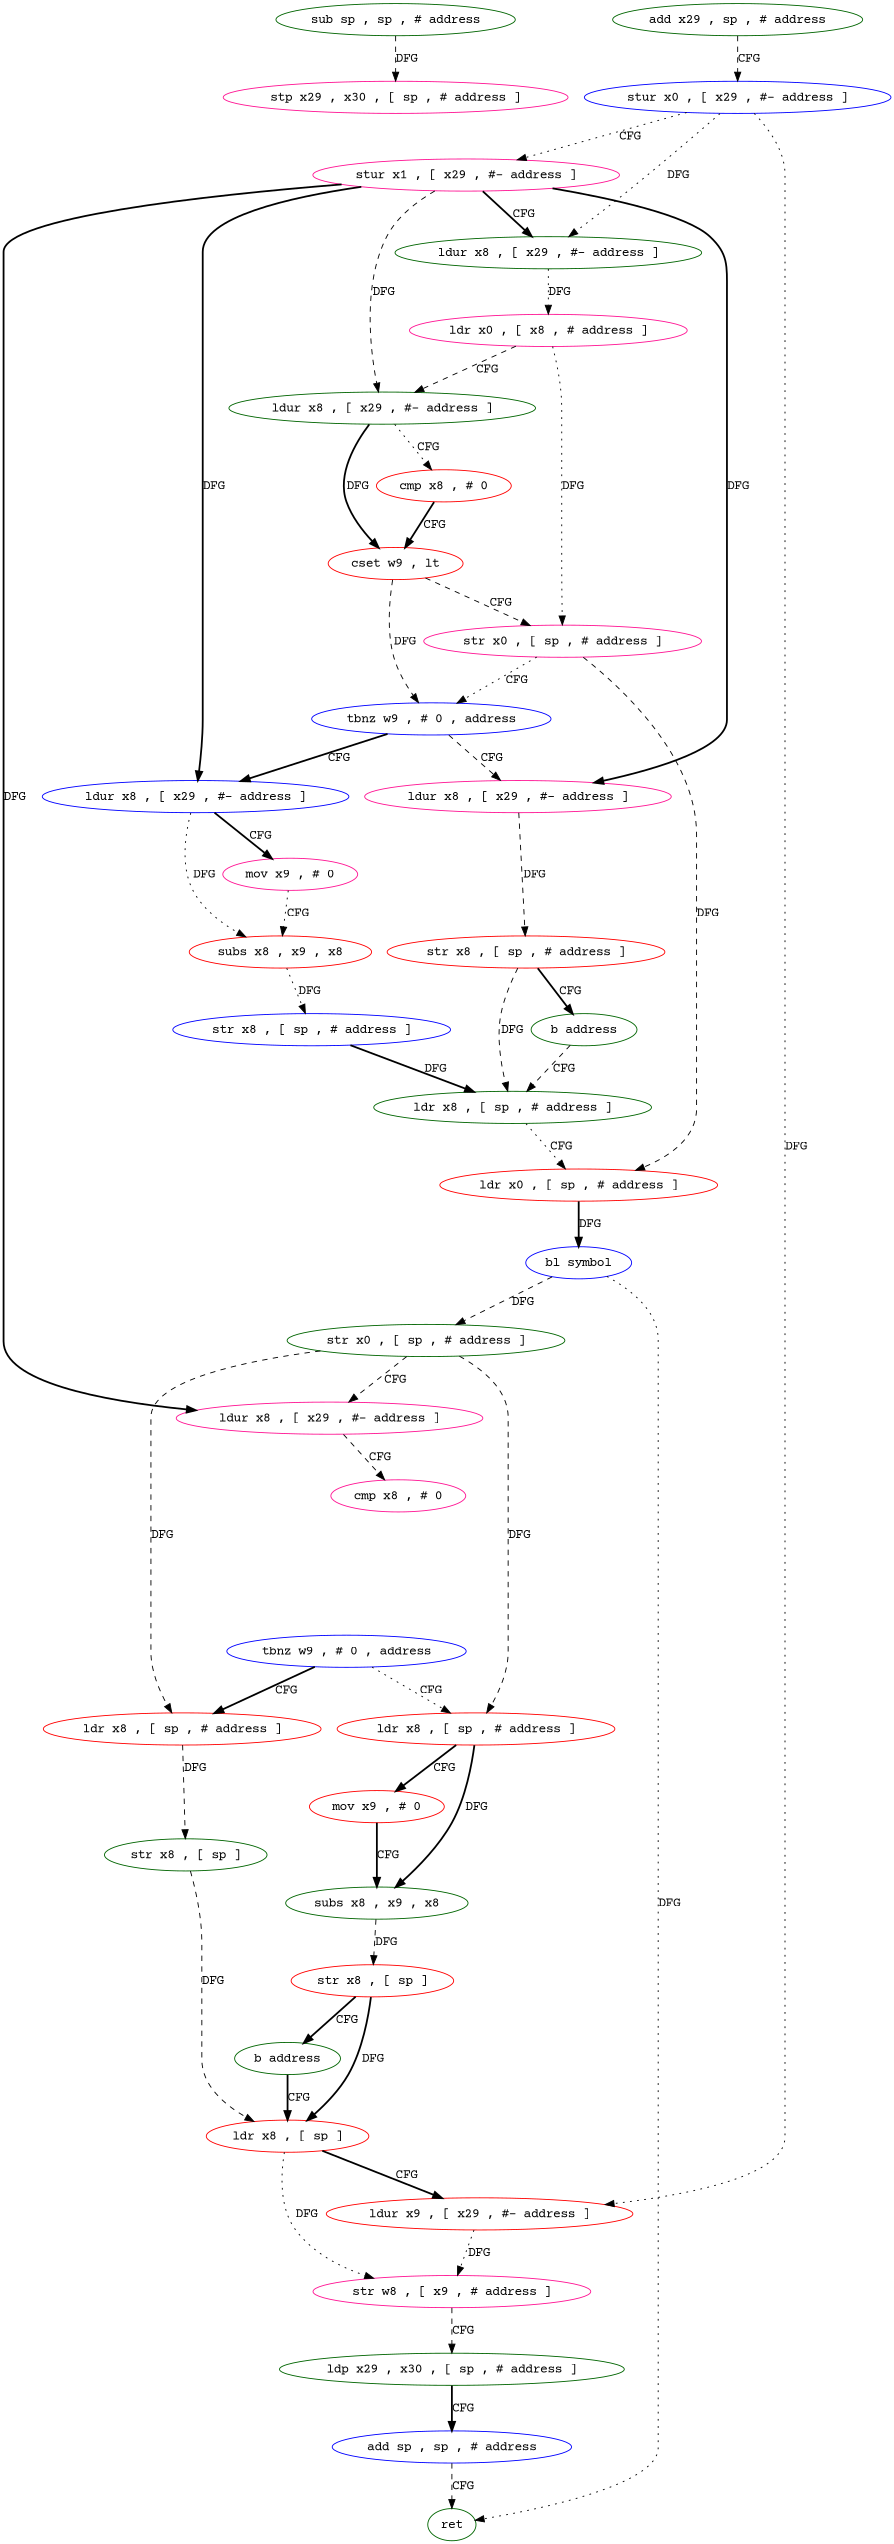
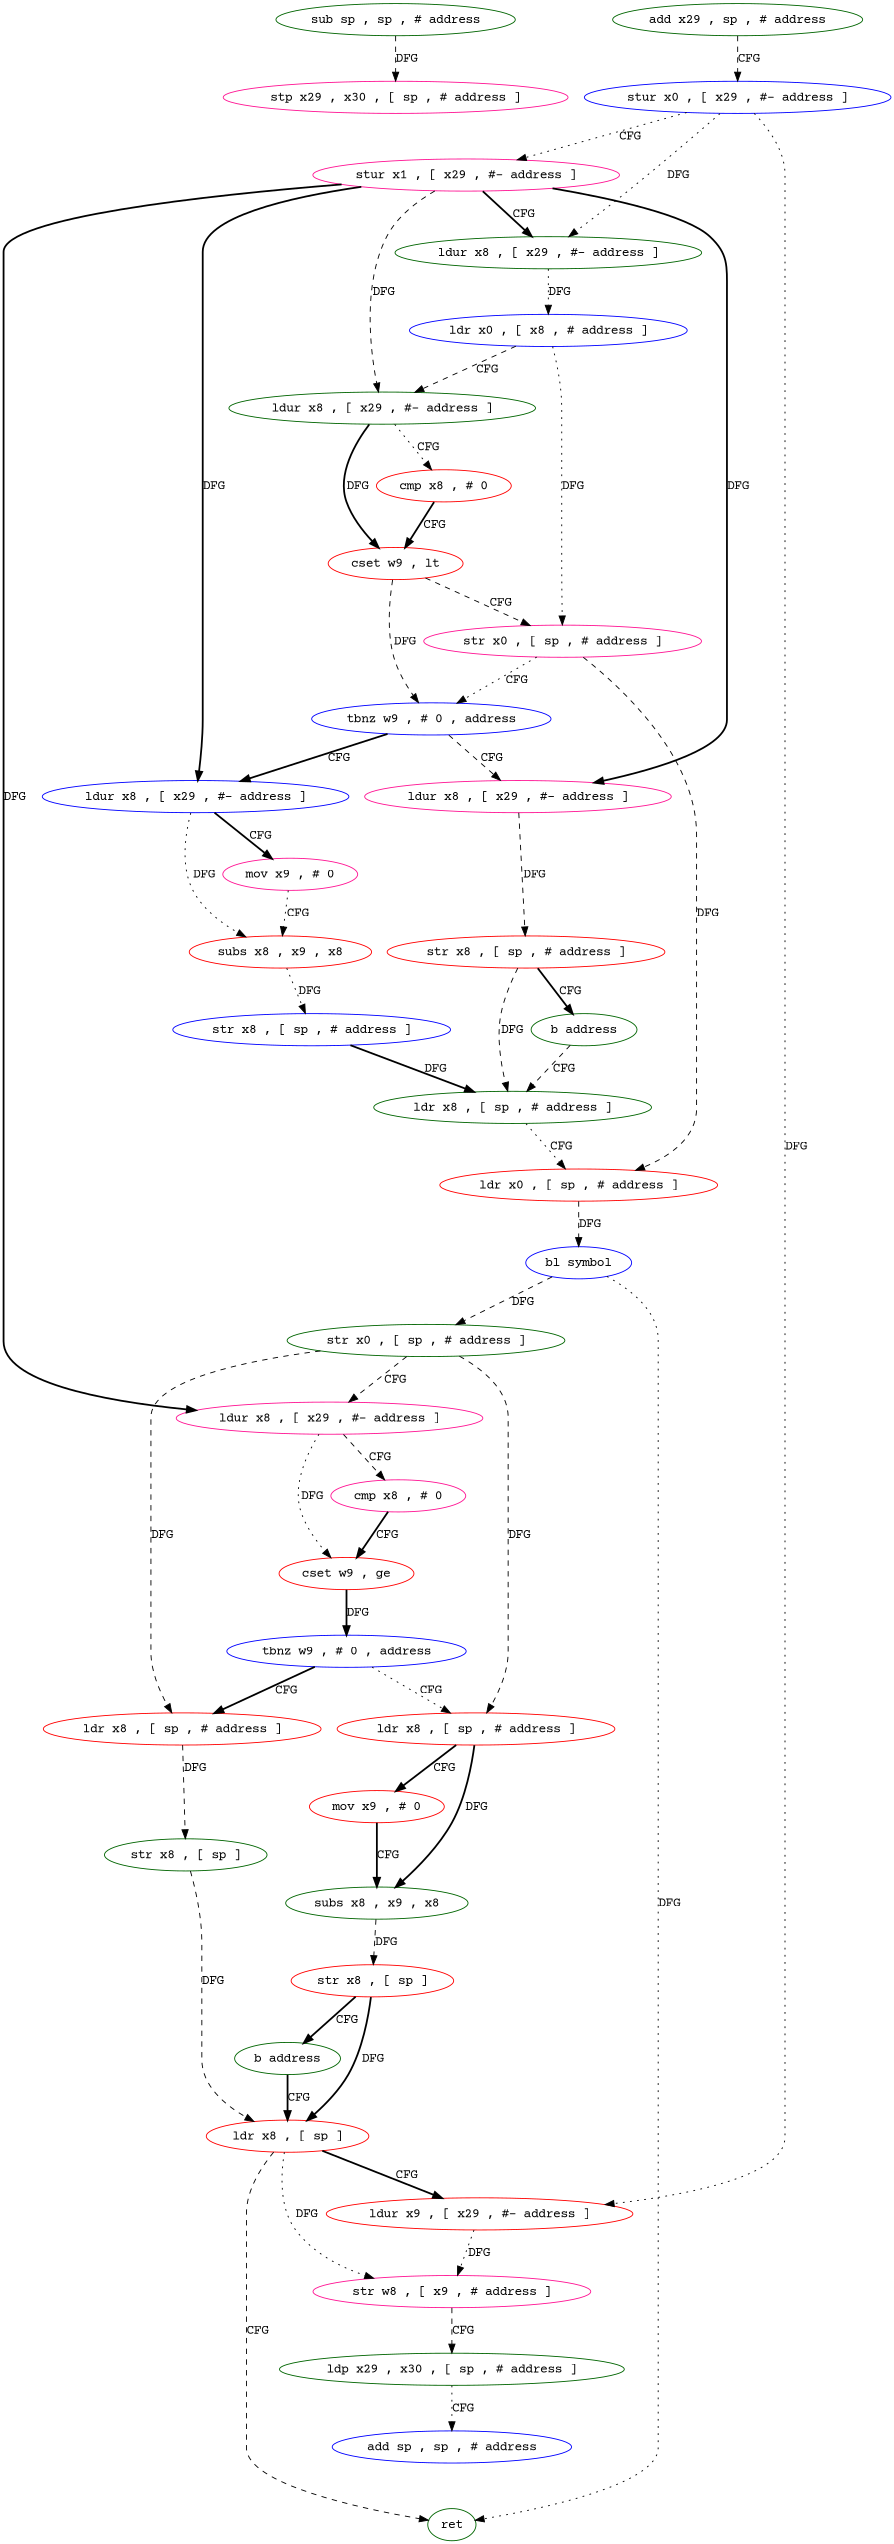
  digraph {
    fontname="Courier Prime"
    node [color=darkgreen fontname="Courier Prime"]
    edge [fontname="Courier Prime" style=dashed]
    n1 [label="sub sp , sp , # address"]
    n2 [color=deeppink label="stp x29 , x30 , [ sp , # address ]"]
    n3 [label="add x29 , sp , # address"]
    n4 [color=blue label="stur x0 , [ x29 , #- address ]"]
    n5 [color=deeppink label="stur x1 , [ x29 , #- address ]"]
    n6 [label="ldur x8 , [ x29 , #- address ]"]
    n7 [color=red label="ldur x9 , [ x29 , #- address ]"]
    n8 [label="ldur x8 , [ x29 , #- address ]"]
    n9 [color=blue label="ldur x8 , [ x29 , #- address ]"]
    n10 [color=deeppink label="ldur x8 , [ x29 , #- address ]"]
    n11 [color=deeppink label="ldur x8 , [ x29 , #- address ]"]
-   n12 [color=deeppink label="ldr x0 , [ x8 , # address ]"]
+   n12 [color=blue label="ldr x0 , [ x8 , # address ]"]
    n13 [color=deeppink label="str w8 , [ x9 , # address ]"]
    n14 [color=red label="cmp x8 , # 0"]
    n15 [color=red label="cset w9 , lt"]
    n16 [color=deeppink label="mov x9 , # 0"]
    n17 [color=red label="subs x8 , x9 , x8"]
    n18 [color=red label="str x8 , [ sp , # address ]"]
    n19 [color=deeppink label="cmp x8 , # 0"]
+   n20 [color=red label="cset w9 , ge"]
    n21 [color=deeppink label="str x0 , [ sp , # address ]"]
    n22 [color=blue label="tbnz w9 , # 0 , address"]
    n23 [color=red label="ldr x0 , [ sp , # address ]"]
    n24 [color=blue label="bl symbol"]
    n25 [color=blue label="str x8 , [ sp , # address ]"]
    n26 [label="ldr x8 , [ sp , # address ]"]
    n27 [label="b address"]
    n28 [color=red label="ldr x8 , [ sp , # address ]"]
    n29 [label="str x8 , [ sp ]"]
    n30 [color=red label="ldr x8 , [ sp ]"]
    n31 [label="ldp x29 , x30 , [ sp , # address ]"]
    n32 [color=red label="ldr x8 , [ sp , # address ]"]
    n33 [color=red label="mov x9 , # 0"]
    n34 [label="subs x8 , x9 , x8"]
    n35 [color=red label="str x8 , [ sp ]"]
    n36 [label="b address"]
    n37 [label="str x0 , [ sp , # address ]"]
    n38 [label=ret]
    n39 [color=blue label="tbnz w9 , # 0 , address"]
    n40 [color=blue label="add sp , sp , # address"]
    n1 -> n2 [label=DFG]
    n3 -> n4 [label=CFG]
    n4 -> n5 [label=CFG style=dotted]
    n4 -> n6 [label=DFG style=dotted]
    n4 -> n7 [label=DFG style=dotted]
    n5 -> n6 [label=CFG style=bold]
    n5 -> n8 [label=DFG]
    n5 -> n9 [label=DFG style=bold]
    n5 -> n10 [label=DFG style=bold]
    n5 -> n11 [label=DFG style=bold]
    n6 -> n12 [label=DFG style=dotted]
    n7 -> n13 [label=DFG style=dotted]
    n8 -> n14 [label=CFG style=dotted]
    n8 -> n15 [label=DFG style=bold]
    n9 -> n16 [label=CFG style=bold]
    n9 -> n17 [label=DFG style=dotted]
    n10 -> n18 [label=DFG]
    n11 -> n19 [label=CFG]
+   n11 -> n20 [label=DFG style=dotted]
    n12 -> n8 [label=CFG]
    n12 -> n21 [label=DFG style=dotted]
    n13 -> n31 [label=CFG]
    n14 -> n15 [label=CFG style=bold]
    n15 -> n21 [label=CFG]
    n15 -> n22 [label=DFG]
    n16 -> n17 [label=CFG style=dotted]
    n17 -> n25 [label=DFG style=dotted]
    n18 -> n26 [label=DFG]
    n18 -> n27 [label=CFG style=bold]
+   n19 -> n20 [label=CFG style=bold]
+   n20 -> n39 [label=DFG style=bold]
    n21 -> n22 [label=CFG style=dotted]
    n21 -> n23 [label=DFG]
    n22 -> n9 [label=CFG style=bold]
    n22 -> n10 [label=CFG]
-   n23 -> n24 [label=DFG style=bold]
+   n23 -> n24 [label=DFG]
    n24 -> n37 [label=DFG]
    n24 -> n38 [label=DFG style=dotted]
    n25 -> n26 [label=DFG style=bold]
    n26 -> n23 [label=CFG style=dotted]
    n27 -> n26 [label=CFG]
    n28 -> n29 [label=DFG]
    n29 -> n30 [label=DFG]
    n30 -> n7 [label=CFG style=bold]
    n30 -> n13 [label=DFG style=dotted]
-   n31 -> n40 [label=CFG style=bold]
+   n31 -> n40 [label=CFG style=dotted]
    n32 -> n33 [label=CFG style=bold]
    n32 -> n34 [label=DFG style=bold]
    n33 -> n34 [label=CFG style=bold]
    n34 -> n35 [label=DFG]
    n35 -> n30 [label=DFG style=bold]
    n35 -> n36 [label=CFG style=bold]
    n36 -> n30 [label=CFG style=bold]
    n37 -> n11 [label=CFG]
    n37 -> n28 [label=DFG]
    n37 -> n32 [label=DFG]
    n39 -> n28 [label=CFG style=bold]
    n39 -> n32 [label=CFG style=dotted]
-   n40 -> n38 [label=CFG]
+   n30 -> n38 [label=CFG]
  }
